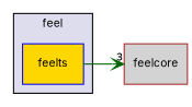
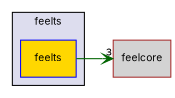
  digraph {
    compound=true
    rankdir=LR
    fontname=Inter
    node [fontname=Inter fontsize=10 shape=box style=filled]
    n1 [fillcolor=gold label=feelts pencolor=black color=blue]
    n2 [label=feelcore fillcolor=lightgrey color=brown]
    subgraph cluster_1 {
      bgcolor="#ddddee"
      fontsize=10
-     label=feel
+     label=feelts
      pencolor=black
      n1
    }
    n1 -> n2 [headlabel=3 labeldistance=1.5 labelfontname=Helvetica labelfontsize=10 color=darkgreen arrowhead=vee fontname=Inter]
  }
